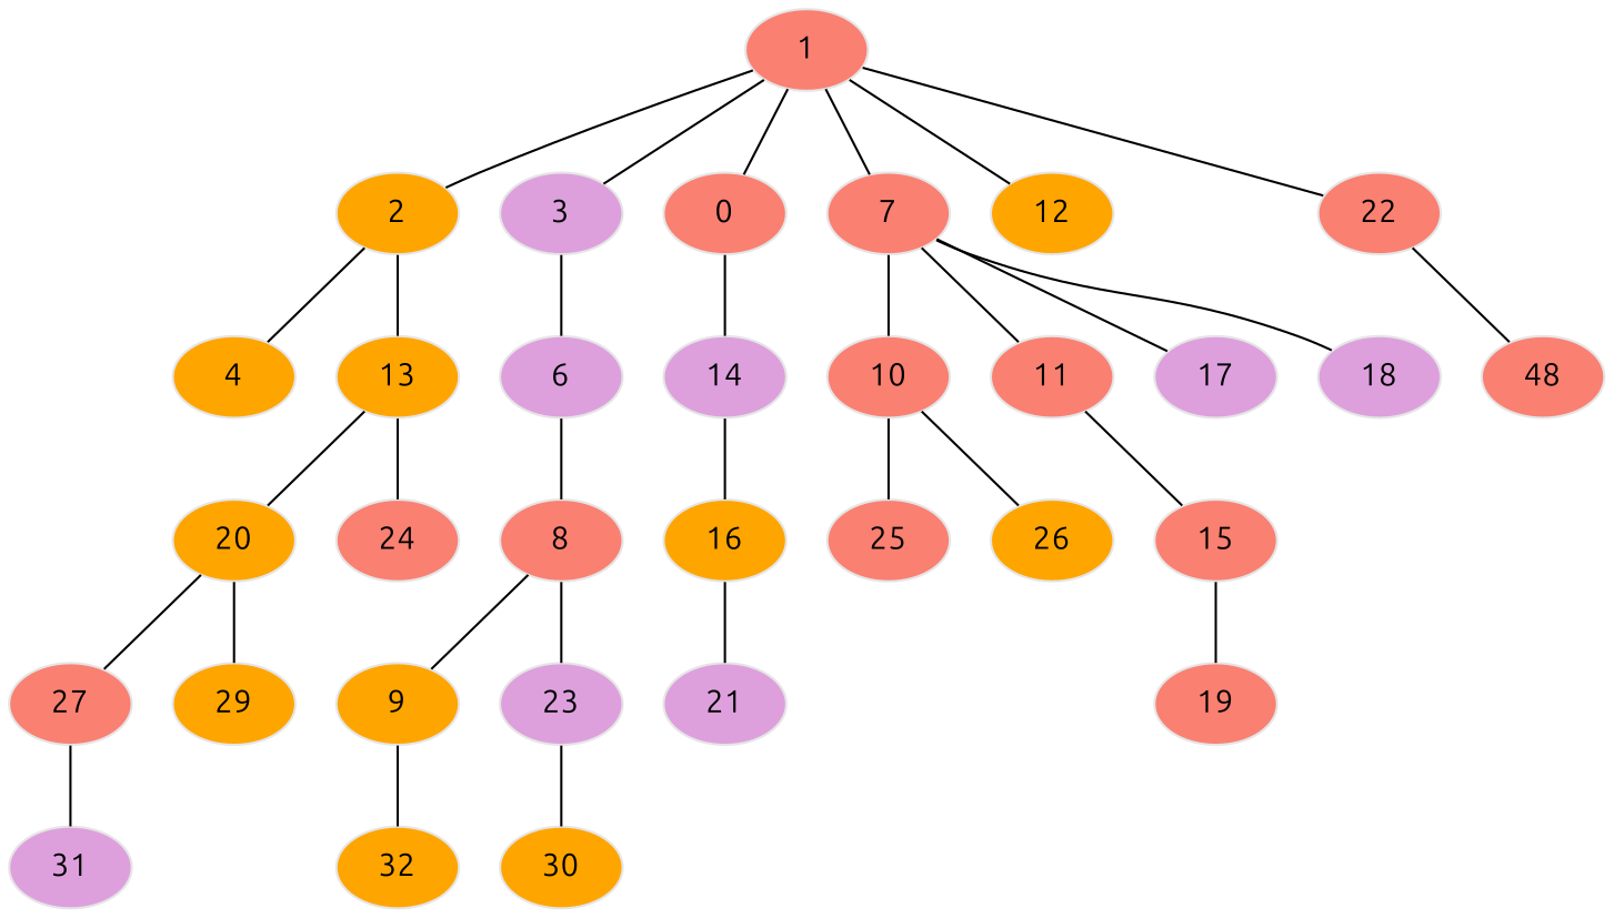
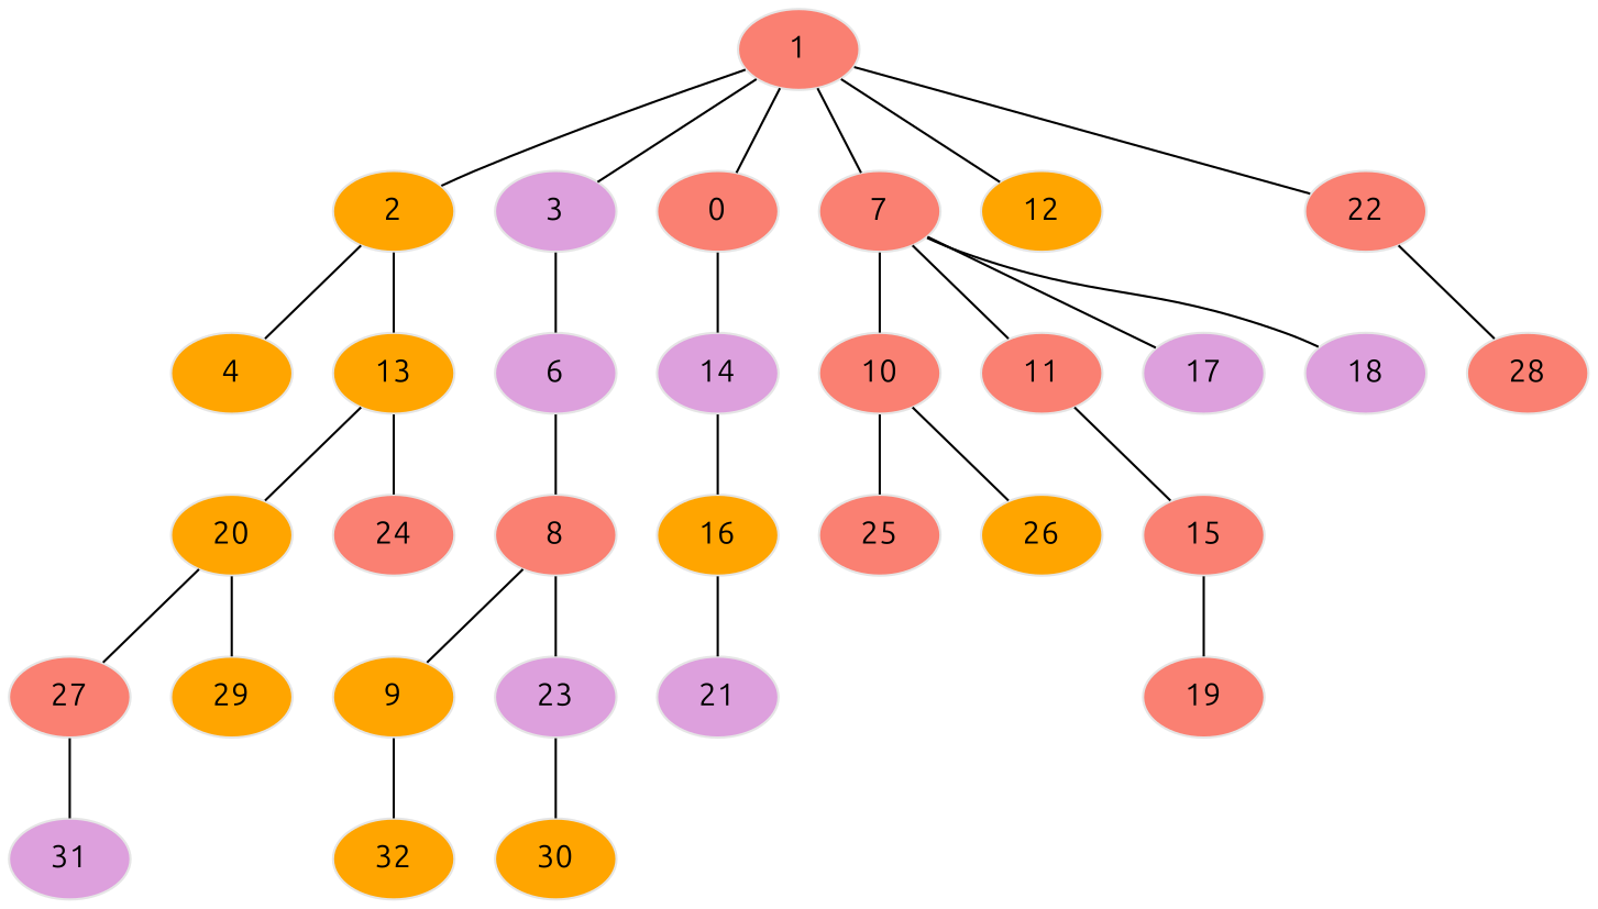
  graph {
    fontname=Ubuntu
    node [color=gray90 fillcolor=salmon fontname=Ubuntu style=filled]
    edge [fontname=Ubuntu weight=1.0]
    2 [fillcolor=orange]
    1
    3 [fillcolor=plum]
    n4 [label=0]
    7
    12 [fillcolor=orange]
    22
    4 [fillcolor=orange]
    13 [fillcolor=orange]
    6 [fillcolor=plum]
    14 [fillcolor=plum]
    10
    11
    17 [fillcolor=plum]
    18 [fillcolor=plum]
-   28 [label=48]
+   28
    20 [fillcolor=orange]
    24
    8
    16 [fillcolor=orange]
    9 [fillcolor=orange]
    23 [fillcolor=plum]
    25
    26 [fillcolor=orange]
    15
    32 [fillcolor=orange]
    30 [fillcolor=orange]
    19
    27
    29 [fillcolor=orange]
    21 [fillcolor=plum]
    31 [fillcolor=plum]
    2 -- 4
    2 -- 13
    1 -- 2
    1 -- 3
    1 -- n4
    1 -- 7
    1 -- 12
    1 -- 22
    3 -- 6
    n4 -- 14
    7 -- 10 [weight=3.0]
    7 -- 11
    7 -- 17
    7 -- 18
    22 -- 28
    13 -- 20
    13 -- 24
    6 -- 8
    14 -- 16
    10 -- 25
    10 -- 26
    11 -- 15
    20 -- 27
    20 -- 29
    8 -- 9
    8 -- 23
    16 -- 21
    9 -- 32
    23 -- 30
    15 -- 19
    27 -- 31
  }
